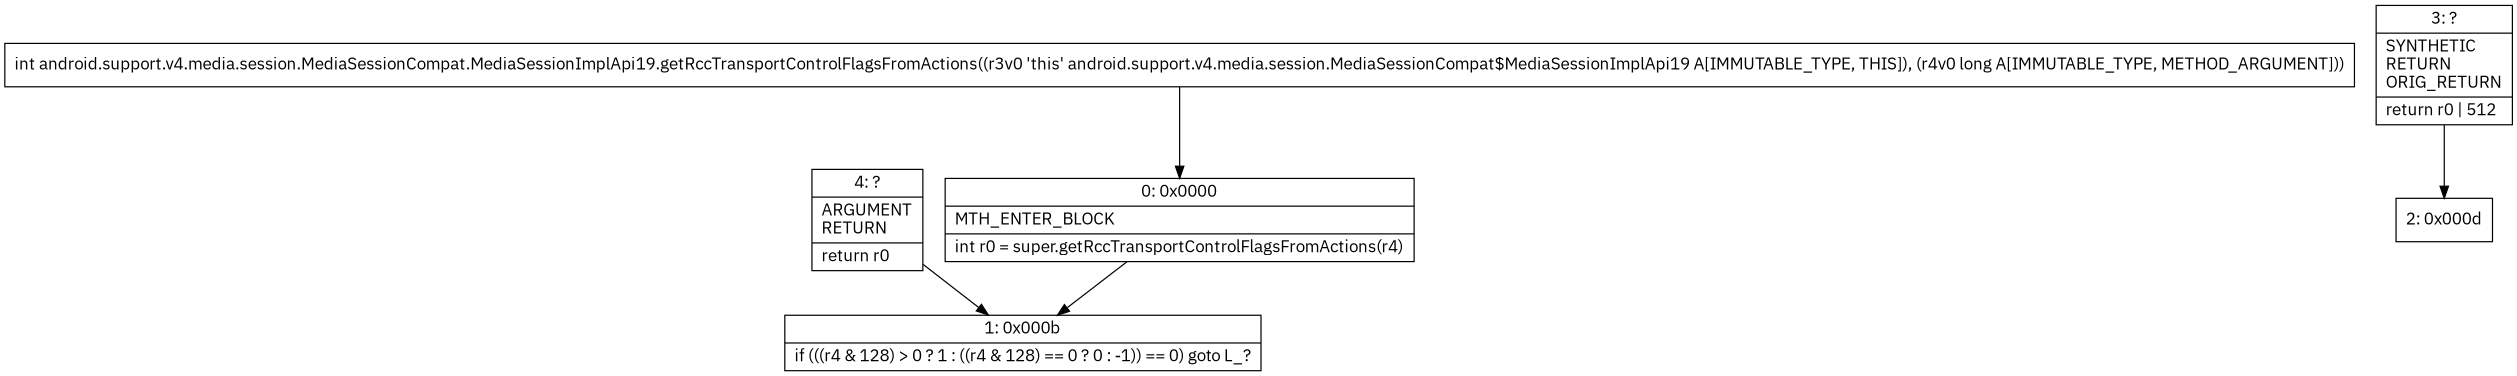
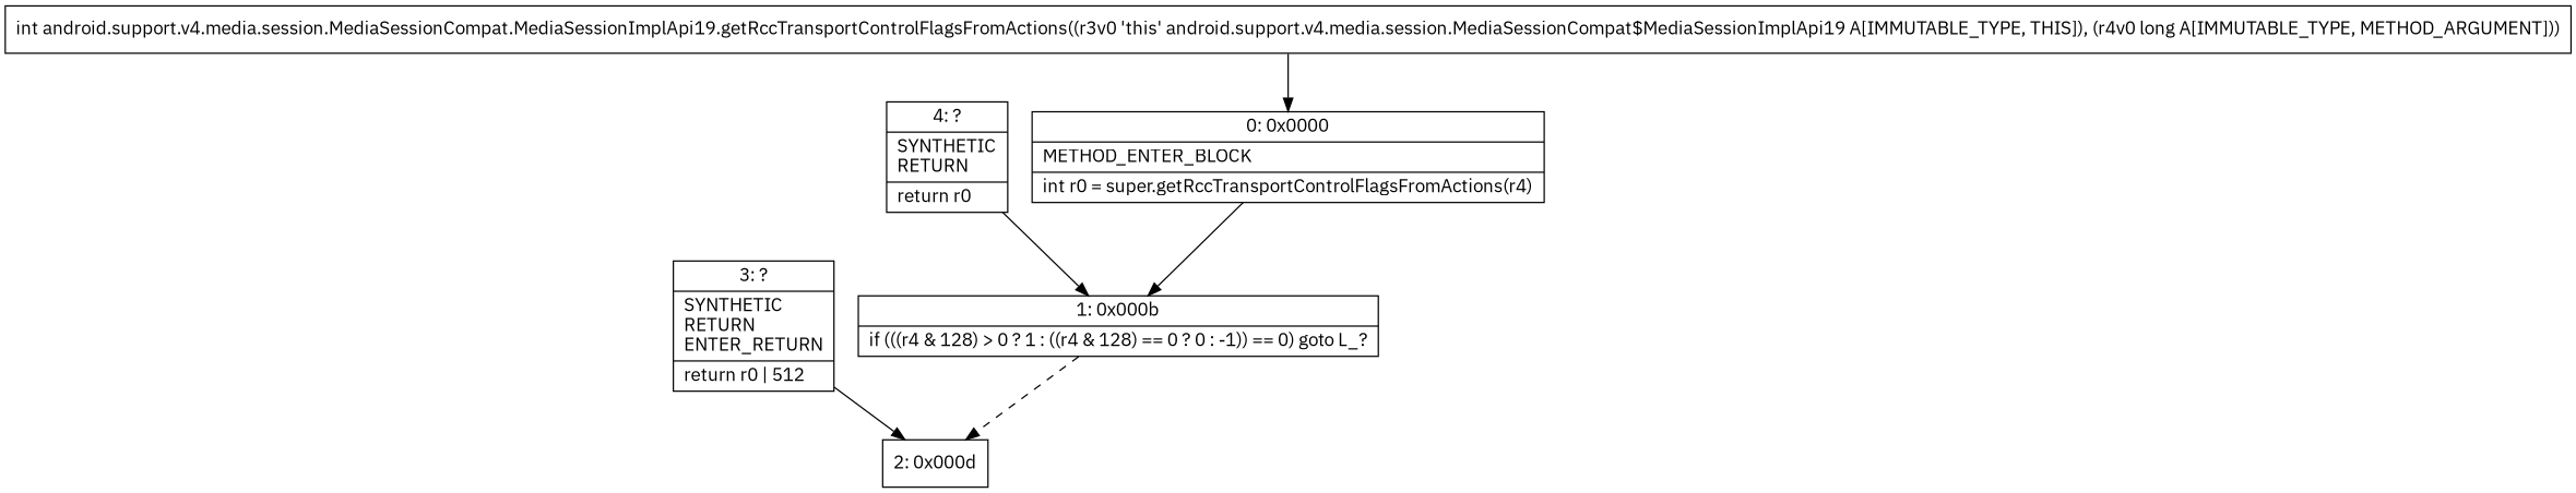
  digraph {
    fontname="IBM Plex Sans"
    node [fontname="IBM Plex Sans" shape=record]
    edge [fontname="IBM Plex Sans"]
-   n1 [label="{0\:\ 0x0000|MTH_ENTER_BLOCK\l|int r0 = super.getRccTransportControlFlagsFromActions(r4)\l}"]
+   n1 [label="{0\:\ 0x0000|METHOD_ENTER_BLOCK\l|int r0 = super.getRccTransportControlFlagsFromActions(r4)\l}"]
    n2 [label="{1\:\ 0x000b|if (((r4 & 128) \> 0 ? 1 : ((r4 & 128) == 0 ? 0 : \-1)) == 0) goto L_?\l}"]
    n3 [label="{2\:\ 0x000d}"]
-   n4 [label="{4\:\ ?|ARGUMENT\lRETURN\l|return r0\l}"]
-   n5 [label="{3\:\ ?|SYNTHETIC\lRETURN\lORIG_RETURN\l|return r0 \| 512\l}"]
+   n4 [label="{4\:\ ?|SYNTHETIC\lRETURN\l|return r0\l}"]
+   n5 [label="{3\:\ ?|SYNTHETIC\lRETURN\lENTER_RETURN\l|return r0 \| 512\l}"]
    n6 [label="{int android.support.v4.media.session.MediaSessionCompat.MediaSessionImplApi19.getRccTransportControlFlagsFromActions((r3v0 'this' android.support.v4.media.session.MediaSessionCompat$MediaSessionImplApi19 A[IMMUTABLE_TYPE, THIS]), (r4v0 long A[IMMUTABLE_TYPE, METHOD_ARGUMENT])) }"]
    n1 -> n2
+   n2 -> n3 [style=dashed]
    n4 -> n2
    n5 -> n3
    n6 -> n1
  }
